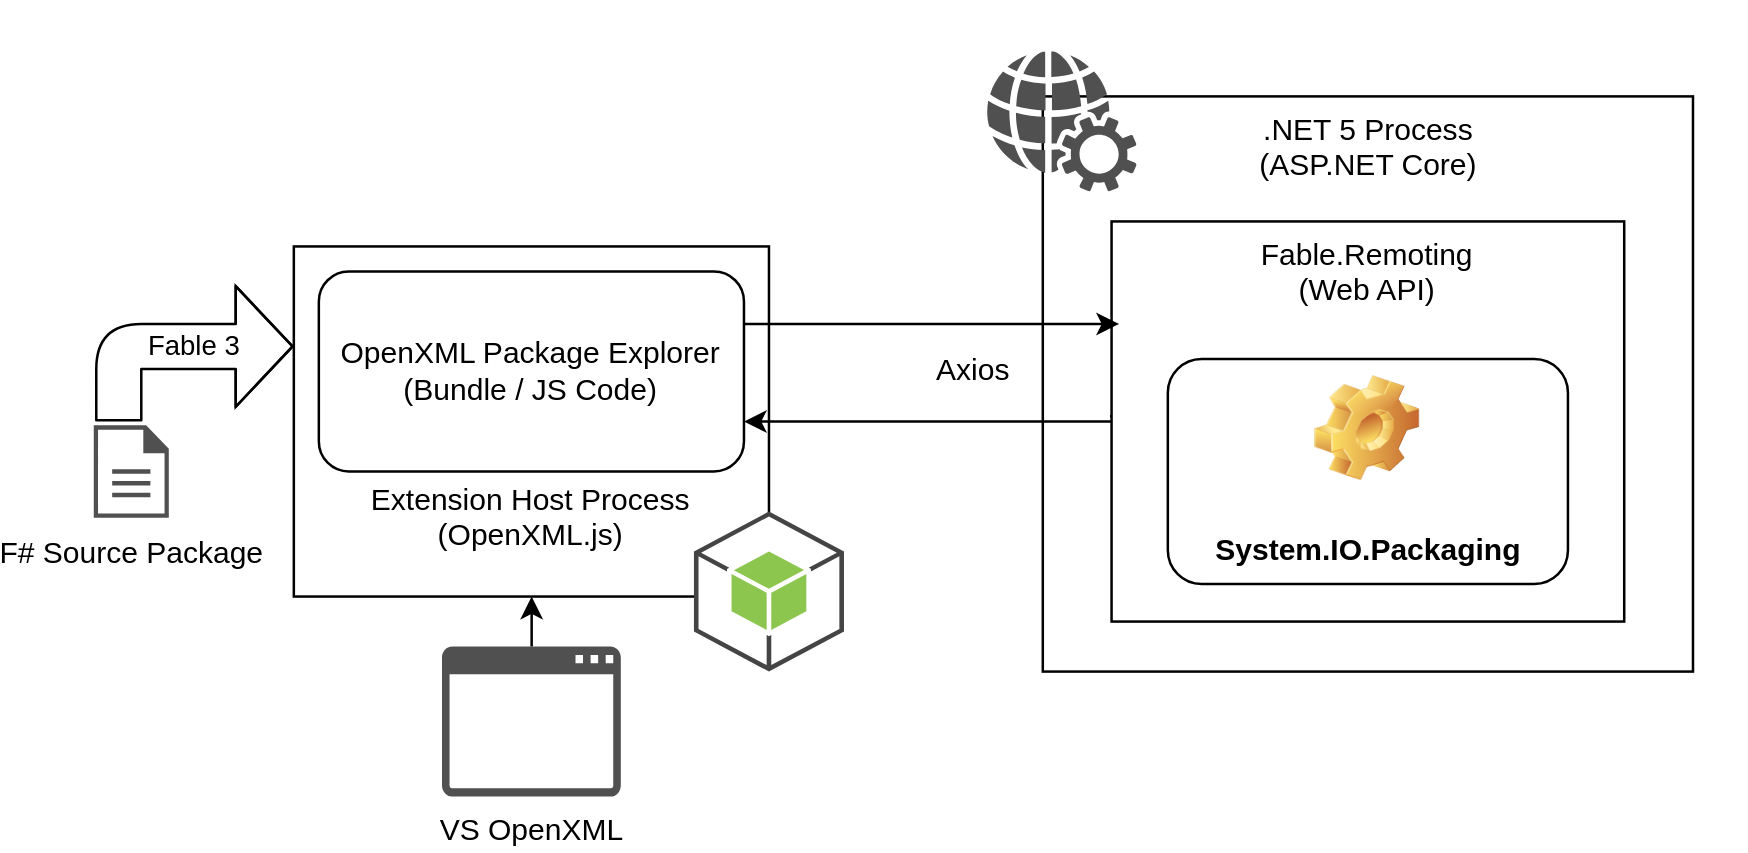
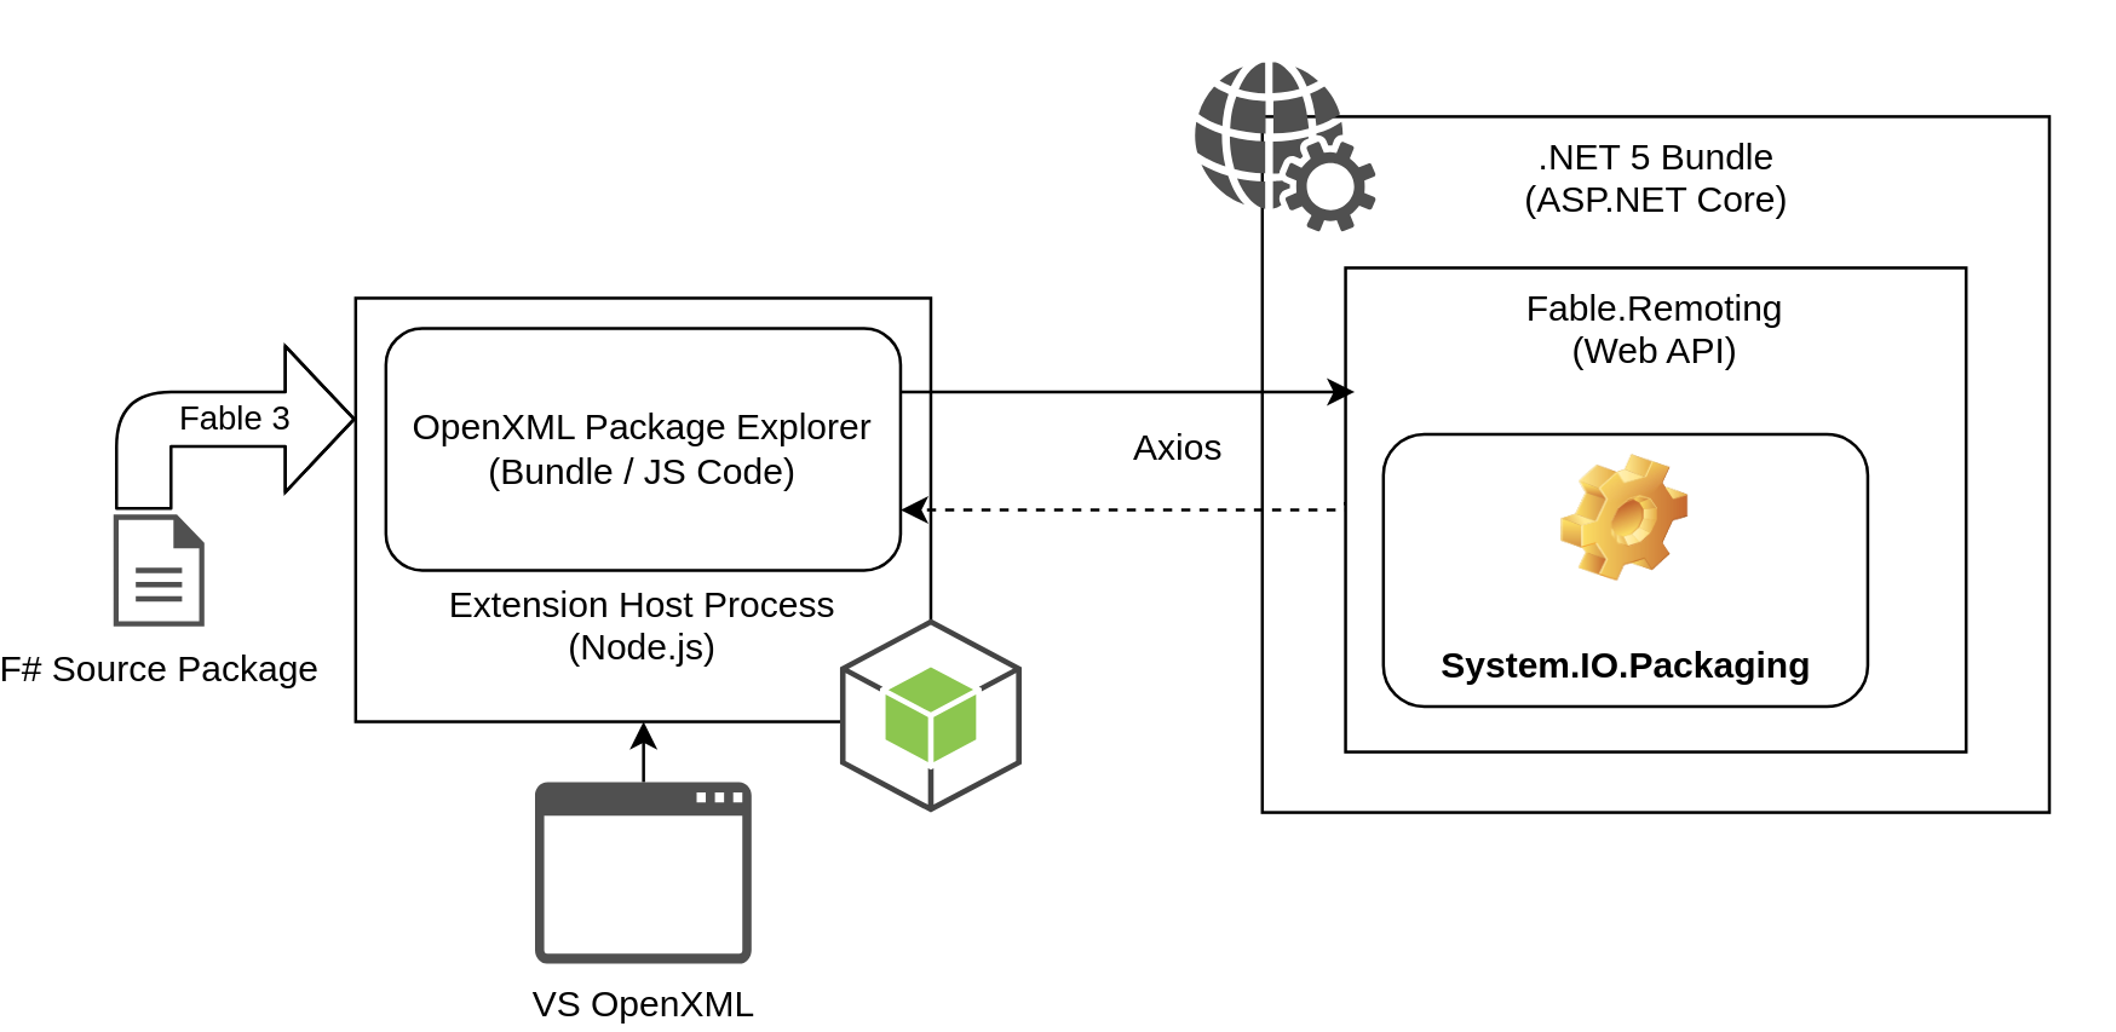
  <mxCell id="0" />
  <mxCell id="1" parent="0" />
- <mxCell id="2" value=".NET 5 Process&lt;br&gt;(ASP.NET Core)" style="rounded=0;whiteSpace=wrap;html=1;verticalAlign=top;" parent="1" vertex="1"><mxGeometry x="399.5" y="38" width="260" height="230" as="geometry" /></mxCell>
+ <mxCell id="2" value=".NET 5 Bundle&lt;br&gt;(ASP.NET Core)" style="rounded=0;whiteSpace=wrap;html=1;verticalAlign=top;" parent="1" vertex="1"><mxGeometry x="399.5" y="38" width="260" height="230" as="geometry" /></mxCell>
  <mxCell id="3" style="edgeStyle=orthogonalEdgeStyle;rounded=0;orthogonalLoop=1;jettySize=auto;html=1;entryX=0.5;entryY=1;entryDx=0;entryDy=0;" parent="1" source="15" target="4" edge="1"><mxGeometry relative="1" as="geometry"><mxPoint x="195" y="285" as="sourcePoint" /></mxGeometry></mxCell>
- <mxCell id="4" value="Extension Host Process&lt;br&gt;(OpenXML.js)&lt;br&gt;&lt;br&gt;" style="rounded=0;whiteSpace=wrap;html=1;verticalAlign=bottom;" parent="1" vertex="1"><mxGeometry x="100" y="98" width="190" height="140" as="geometry" /></mxCell>
+ <mxCell id="4" value="Extension Host Process&lt;br&gt;(Node.js)&lt;br&gt;&lt;br&gt;" style="rounded=0;whiteSpace=wrap;html=1;verticalAlign=bottom;" parent="1" vertex="1"><mxGeometry x="100" y="98" width="190" height="140" as="geometry" /></mxCell>
  <mxCell id="5" value="OpenXML Package Explorer&lt;br&gt;(Bundle / JS Code)" style="rounded=1;whiteSpace=wrap;html=1;" parent="1" vertex="1"><mxGeometry x="110" y="108" width="170" height="80" as="geometry" /></mxCell>
- <mxCell id="6" style="edgeStyle=orthogonalEdgeStyle;rounded=0;orthogonalLoop=1;jettySize=auto;html=1;entryX=1;entryY=0.75;entryDx=0;entryDy=0;fontColor=#f0f0f0;exitX=-0.003;exitY=0.487;exitDx=0;exitDy=0;exitPerimeter=0;" parent="1" source="7" target="5" edge="1"><mxGeometry relative="1" as="geometry"><mxPoint x="540" y="168" as="sourcePoint" /><Array as="points"><mxPoint x="469" y="168" /></Array></mxGeometry></mxCell>
+ <mxCell id="6" style="edgeStyle=orthogonalEdgeStyle;rounded=0;orthogonalLoop=1;jettySize=auto;html=1;entryX=1;entryY=0.75;entryDx=0;entryDy=0;fontColor=#f0f0f0;exitX=-0.003;exitY=0.487;exitDx=0;exitDy=0;exitPerimeter=0;dashed=1;" parent="1" source="7" target="5" edge="1"><mxGeometry relative="1" as="geometry"><mxPoint x="540" y="168" as="sourcePoint" /><Array as="points"><mxPoint x="469" y="168" /></Array></mxGeometry></mxCell>
  <mxCell id="7" value="Fable.Remoting&lt;br&gt;(Web API)" style="rounded=0;whiteSpace=wrap;html=1;labelBackgroundColor=none;verticalAlign=top;" parent="1" vertex="1"><mxGeometry x="427" y="88" width="205" height="160" as="geometry" /></mxCell>
- <mxCell id="8" value="System.IO.Packaging" style="label;whiteSpace=wrap;html=1;align=center;verticalAlign=bottom;spacingLeft=0;spacingBottom=4;imageAlign=center;imageVerticalAlign=top;image=img/clipart/Gear_128x128.png;labelBackgroundColor=none;" parent="1" vertex="1"><mxGeometry x="449.5" y="143" width="160" height="90" as="geometry" /></mxCell>
+ <mxCell id="8" value="System.IO.Packaging" style="label;whiteSpace=wrap;html=1;align=center;verticalAlign=bottom;spacingLeft=0;spacingBottom=4;imageAlign=center;imageVerticalAlign=top;image=img/clipart/Gear_128x128.png;labelBackgroundColor=none;" parent="1" vertex="1"><mxGeometry x="439.5" y="143" width="160" height="90" as="geometry" /></mxCell>
  <mxCell id="9" style="edgeStyle=orthogonalEdgeStyle;rounded=0;orthogonalLoop=1;jettySize=auto;html=1;fontColor=#f0f0f0;" parent="1" edge="1"><mxGeometry relative="1" as="geometry"><mxPoint x="280" y="129" as="sourcePoint" /><mxPoint x="430" y="129" as="targetPoint" /></mxGeometry></mxCell>
  <mxCell id="10" value="Axios" style="text;html=1;strokeColor=none;fillColor=none;align=center;verticalAlign=middle;whiteSpace=wrap;rounded=0;labelBackgroundColor=none;" parent="1" vertex="1"><mxGeometry x="352" y="138" width="40" height="20" as="geometry" /></mxCell>
  <mxCell id="11" value="" style="pointerEvents=1;shadow=0;dashed=0;html=1;strokeColor=none;fillColor=#505050;labelPosition=center;verticalLabelPosition=bottom;verticalAlign=top;outlineConnect=0;align=center;shape=mxgraph.office.concepts.web_services;fontColor=#000000;" vertex="1" parent="1"><mxGeometry x="377" y="20" width="60" height="56" as="geometry" /></mxCell>
  <mxCell id="12" value="F# Source Package" style="pointerEvents=1;shadow=0;dashed=0;html=1;strokeColor=none;fillColor=#505050;labelPosition=center;verticalLabelPosition=bottom;verticalAlign=top;outlineConnect=0;align=center;shape=mxgraph.office.concepts.document;fontColor=#000000;" vertex="1" parent="1"><mxGeometry x="20" y="169.5" width="30" height="37" as="geometry" /></mxCell>
  <mxCell id="13" value="" style="outlineConnect=0;dashed=0;verticalLabelPosition=bottom;verticalAlign=top;align=center;html=1;shape=mxgraph.aws3.android;fillColor=#8CC64F;gradientColor=none;fontColor=#000000;" vertex="1" parent="1"><mxGeometry x="260" y="204" width="60" height="64" as="geometry" /></mxCell>
  <mxCell id="14" value="Fable 3" style="shape=flexArrow;endArrow=classic;html=1;fontColor=#000000;width=18;endSize=7.244;endWidth=29.203;" edge="1" parent="1"><mxGeometry x="0.2" width="50" height="50" relative="1" as="geometry"><mxPoint x="30" y="168" as="sourcePoint" /><mxPoint x="100" y="138" as="targetPoint" /><Array as="points"><mxPoint x="30" y="138" /></Array><mxPoint as="offset" /></mxGeometry></mxCell>
  <mxCell id="15" value="VS OpenXML" style="pointerEvents=1;shadow=0;dashed=0;html=1;strokeColor=none;fillColor=#505050;labelPosition=center;verticalLabelPosition=bottom;verticalAlign=top;outlineConnect=0;align=center;shape=mxgraph.office.concepts.application_generic;fontColor=#000000;" vertex="1" parent="1"><mxGeometry x="159.25" y="258" width="71.5" height="60" as="geometry" /></mxCell>
